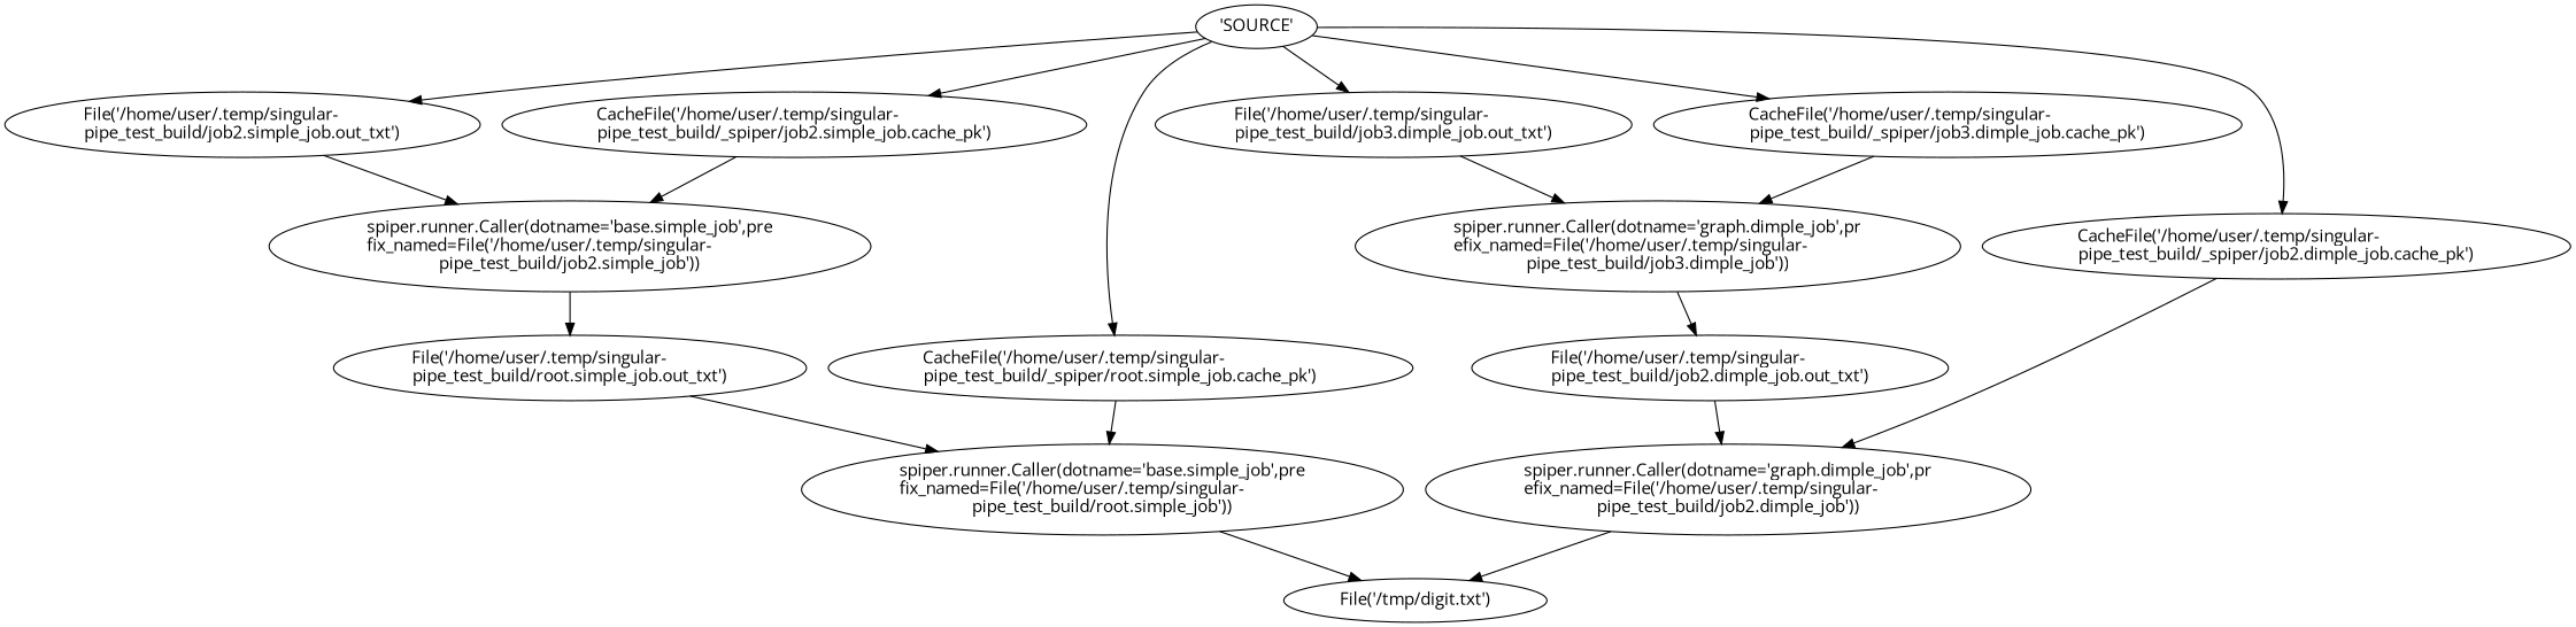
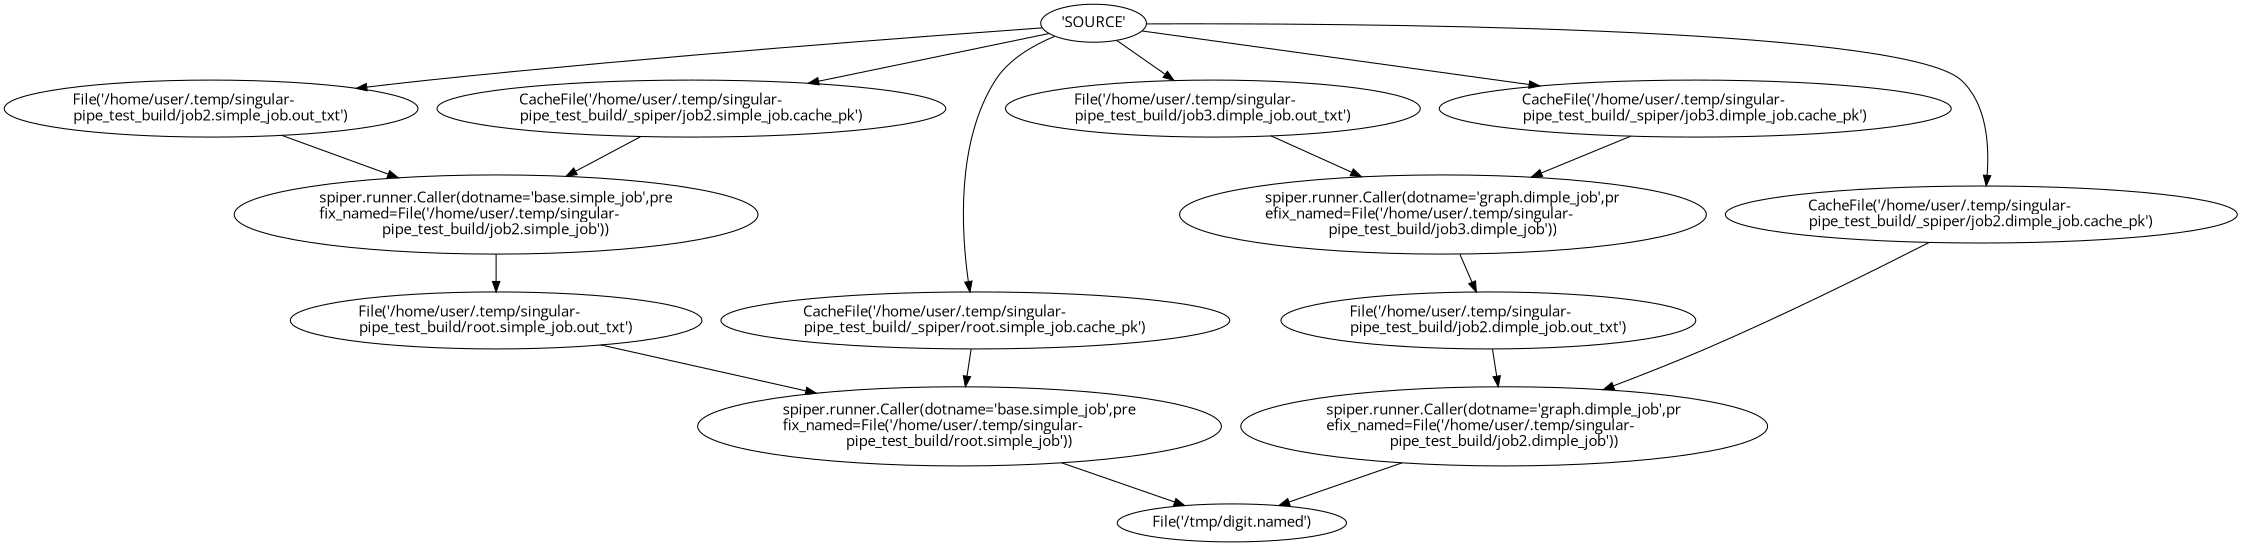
  strict digraph {
    fontname="Open Sans"
    rankdir=TB
    node [fontname="Open Sans"]
    edge [fontname="Open Sans"]
    "'SOURCE'"
    "File('/home/user/.temp/singular-\lpipe_test_build/job2.simple_job.out_txt')"
    "CacheFile('/home/user/.temp/singular-\lpipe_test_build/_spiper/job2.simple_job.cache_pk')"
    "CacheFile('/home/user/.temp/singular-\lpipe_test_build/_spiper/root.simple_job.cache_pk')"
    "File('/home/user/.temp/singular-\lpipe_test_build/job3.dimple_job.out_txt')"
    "CacheFile('/home/user/.temp/singular-\lpipe_test_build/_spiper/job3.dimple_job.cache_pk')"
    "CacheFile('/home/user/.temp/singular-\lpipe_test_build/_spiper/job2.dimple_job.cache_pk')"
    "spiper.runner.Caller(dotname='base.simple_job',pre\lfix_named=File('/home/user/.temp/singular-\lpipe_test_build/job2.simple_job'))"
    "spiper.runner.Caller(dotname='base.simple_job',pre\lfix_named=File('/home/user/.temp/singular-\lpipe_test_build/root.simple_job'))"
    "spiper.runner.Caller(dotname='graph.dimple_job',pr\lefix_named=File('/home/user/.temp/singular-\lpipe_test_build/job3.dimple_job'))"
    "spiper.runner.Caller(dotname='graph.dimple_job',pr\lefix_named=File('/home/user/.temp/singular-\lpipe_test_build/job2.dimple_job'))"
    "File('/home/user/.temp/singular-\lpipe_test_build/root.simple_job.out_txt')"
-   "File('/tmp/digit.txt')"
+   "File('/tmp/digit.txt')" [label="File('/tmp/digit.named')"]
    "File('/home/user/.temp/singular-\lpipe_test_build/job2.dimple_job.out_txt')"
    "'SOURCE'" -> "File('/home/user/.temp/singular-\lpipe_test_build/job2.simple_job.out_txt')"
    "'SOURCE'" -> "CacheFile('/home/user/.temp/singular-\lpipe_test_build/_spiper/job2.simple_job.cache_pk')"
    "'SOURCE'" -> "CacheFile('/home/user/.temp/singular-\lpipe_test_build/_spiper/root.simple_job.cache_pk')"
    "'SOURCE'" -> "File('/home/user/.temp/singular-\lpipe_test_build/job3.dimple_job.out_txt')"
    "'SOURCE'" -> "CacheFile('/home/user/.temp/singular-\lpipe_test_build/_spiper/job3.dimple_job.cache_pk')"
    "'SOURCE'" -> "CacheFile('/home/user/.temp/singular-\lpipe_test_build/_spiper/job2.dimple_job.cache_pk')"
    "File('/home/user/.temp/singular-\lpipe_test_build/job2.simple_job.out_txt')" -> "spiper.runner.Caller(dotname='base.simple_job',pre\lfix_named=File('/home/user/.temp/singular-\lpipe_test_build/job2.simple_job'))"
    "CacheFile('/home/user/.temp/singular-\lpipe_test_build/_spiper/job2.simple_job.cache_pk')" -> "spiper.runner.Caller(dotname='base.simple_job',pre\lfix_named=File('/home/user/.temp/singular-\lpipe_test_build/job2.simple_job'))"
    "CacheFile('/home/user/.temp/singular-\lpipe_test_build/_spiper/root.simple_job.cache_pk')" -> "spiper.runner.Caller(dotname='base.simple_job',pre\lfix_named=File('/home/user/.temp/singular-\lpipe_test_build/root.simple_job'))"
    "File('/home/user/.temp/singular-\lpipe_test_build/job3.dimple_job.out_txt')" -> "spiper.runner.Caller(dotname='graph.dimple_job',pr\lefix_named=File('/home/user/.temp/singular-\lpipe_test_build/job3.dimple_job'))"
    "CacheFile('/home/user/.temp/singular-\lpipe_test_build/_spiper/job3.dimple_job.cache_pk')" -> "spiper.runner.Caller(dotname='graph.dimple_job',pr\lefix_named=File('/home/user/.temp/singular-\lpipe_test_build/job3.dimple_job'))"
    "CacheFile('/home/user/.temp/singular-\lpipe_test_build/_spiper/job2.dimple_job.cache_pk')" -> "spiper.runner.Caller(dotname='graph.dimple_job',pr\lefix_named=File('/home/user/.temp/singular-\lpipe_test_build/job2.dimple_job'))"
    "spiper.runner.Caller(dotname='base.simple_job',pre\lfix_named=File('/home/user/.temp/singular-\lpipe_test_build/job2.simple_job'))" -> "File('/home/user/.temp/singular-\lpipe_test_build/root.simple_job.out_txt')"
    "spiper.runner.Caller(dotname='base.simple_job',pre\lfix_named=File('/home/user/.temp/singular-\lpipe_test_build/root.simple_job'))" -> "File('/tmp/digit.txt')"
    "spiper.runner.Caller(dotname='graph.dimple_job',pr\lefix_named=File('/home/user/.temp/singular-\lpipe_test_build/job3.dimple_job'))" -> "File('/home/user/.temp/singular-\lpipe_test_build/job2.dimple_job.out_txt')"
    "spiper.runner.Caller(dotname='graph.dimple_job',pr\lefix_named=File('/home/user/.temp/singular-\lpipe_test_build/job2.dimple_job'))" -> "File('/tmp/digit.txt')"
    "File('/home/user/.temp/singular-\lpipe_test_build/root.simple_job.out_txt')" -> "spiper.runner.Caller(dotname='base.simple_job',pre\lfix_named=File('/home/user/.temp/singular-\lpipe_test_build/root.simple_job'))"
    "File('/home/user/.temp/singular-\lpipe_test_build/job2.dimple_job.out_txt')" -> "spiper.runner.Caller(dotname='graph.dimple_job',pr\lefix_named=File('/home/user/.temp/singular-\lpipe_test_build/job2.dimple_job'))"
  }
